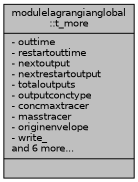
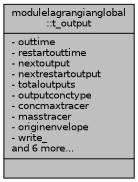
  digraph {
-   n1 [color=black fillcolor=grey75 fontcolor=black fontname=Helvetica fontsize=10 height=0.2 label="{modulelagrangianglobal\l::t_more\n|- outtime\l- restartouttime\l- nextoutput\l- nextrestartoutput\l- totaloutputs\l- outputconctype\l- concmaxtracer\l- masstracer\l- originenvelope\l- write_\land 6 more...\l|}" shape=record style=filled width=0.4]
+   n1 [color=black fillcolor=grey75 fontcolor=black fontname=Helvetica fontsize=10 height=0.2 label="{modulelagrangianglobal\l::t_output\n|- outtime\l- restartouttime\l- nextoutput\l- nextrestartoutput\l- totaloutputs\l- outputconctype\l- concmaxtracer\l- masstracer\l- originenvelope\l- write_\land 6 more...\l|}" shape=record style=filled width=0.4]
  }
